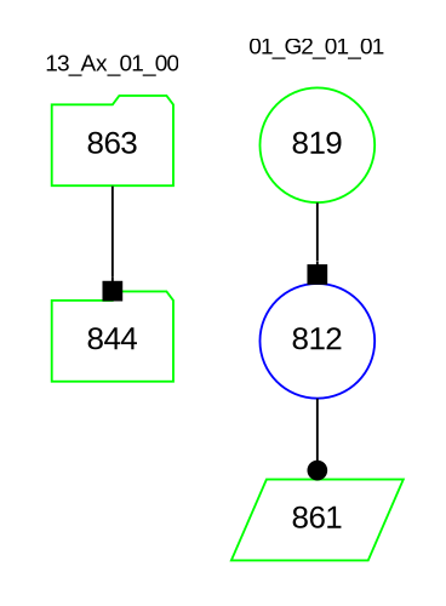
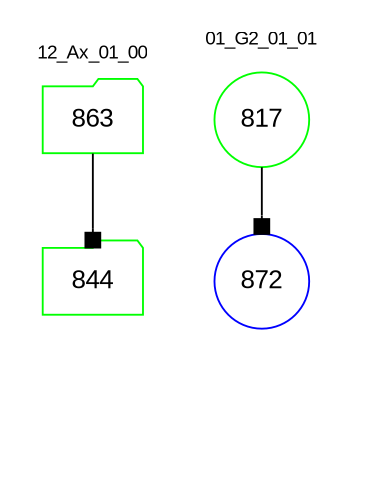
  digraph {
    fontname="Liberation Sans"
    node [color=green fontname="Liberation Sans" shape=folder]
    edge [arrowhead=box color=black fontname="Liberation Sans"]
    n1 [label=863]
    n2 [label=844]
-   n3 [label=819 shape=circle]
-   n4 [color=blue label=812 shape=circle]
-   n5 [label=861 shape=parallelogram]
+   n3 [label=817 shape=circle]
+   n4 [color=blue label=872 shape=circle]
    subgraph cluster_1 {
      color=white
      fontsize=10
-     label="13_Ax_01_00"
+     label="12_Ax_01_00"
      n1
      n2
    }
    subgraph cluster_2 {
      color=white
      fontsize=10
      label="01_G2_01_01"
      n3
      n4
-     n5
    }
    n1 -> n2
    n3 -> n4
-   n4 -> n5 [arrowhead=dot]
  }
